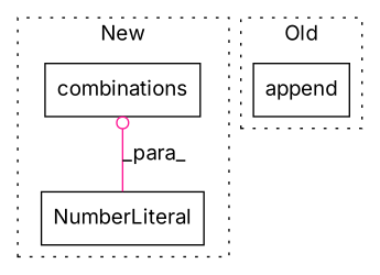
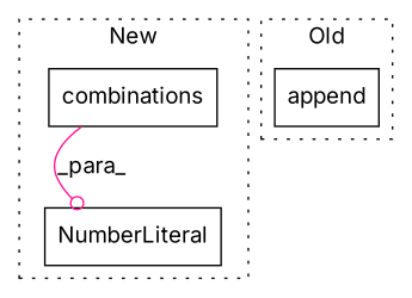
  digraph {
    fontname=Inter
    node [a=32 shape=box fontname=Inter]
    n1 [l="13,1" label=combinations s="12751,12783"]
    n2 [a=34 l=1 label=NumberLiteral s=12782]
    n3 [l="7,1" label=append s="12698,12710"]
    subgraph cluster_1 {
      label=New
      style=dotted
      n1
      n2
    }
    subgraph cluster_2 {
      label=Old
      style=dotted
      n3
    }
-   n2 -> n1 [label=_para_ color=deeppink arrowhead=odot fontname=Inter]
+   n1 -> n2 [label=_para_ color=deeppink arrowhead=odot fontname=Inter]
  }
